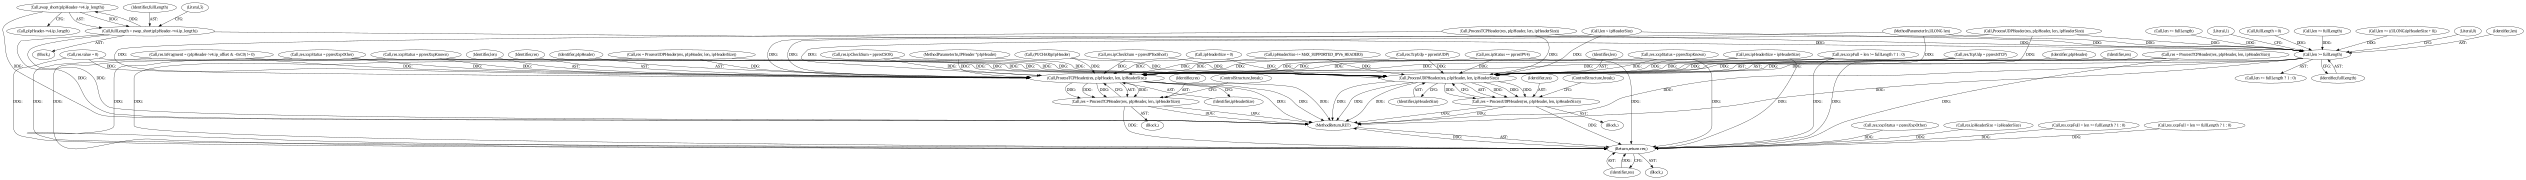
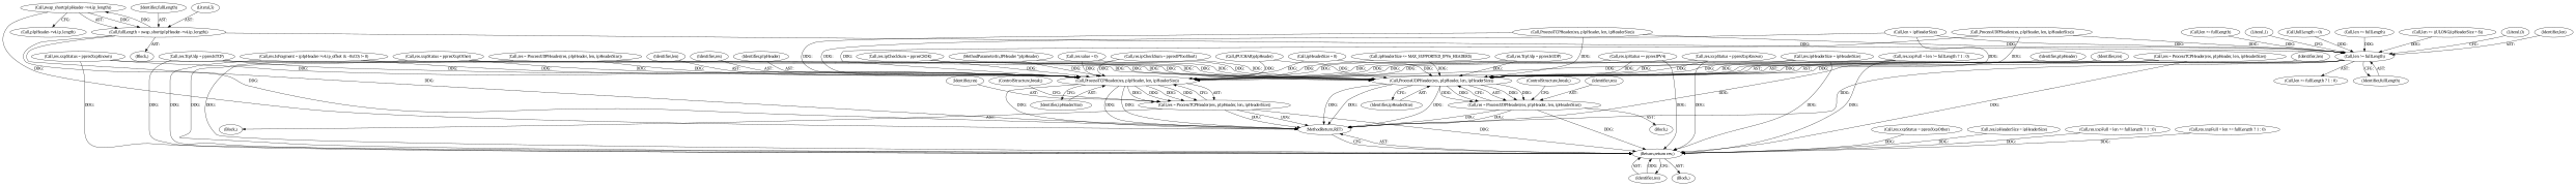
  digraph {
    fontname="PT Serif"
    node [fontname="PT Serif"]
    edge [fontname="PT Serif"]
    n1 [label="(Call,swap_short(pIpHeader->v4.ip_length))"]
    n2 [label="(Call,fullLength = swap_short(pIpHeader->v4.ip_length))"]
    n3 [label="(Call,pIpHeader->v4.ip_length)"]
    n4 [label="(MethodReturn,RET)"]
    n5 [label="(Call,len >= fullLength)"]
    n6 [label="(Block,)"]
    n7 [label="(Return,return res;)"]
    n8 [label="(Call,ProcessTCPHeader(res, pIpHeader, len, ipHeaderSize))"]
    n9 [label="(Call,ProcessUDPHeader(res, pIpHeader, len, ipHeaderSize))"]
    n10 [label="(Call,len >= fullLength ? 1 : 0)"]
    n11 [label="(Identifier,fullLength)"]
    n12 [label="(Call,res = ProcessTCPHeader(res, pIpHeader, len, ipHeaderSize))"]
    n13 [label="(Identifier,ipHeaderSize)"]
    n14 [label="(Call,res = ProcessUDPHeader(res, pIpHeader, len, ipHeaderSize))"]
    n15 [label="(Identifier,ipHeaderSize)"]
    n16 [label="(Block,)"]
    n17 [label="(Identifier,res)"]
    n18 [label="(Block,)"]
    n19 [label="(Block,)"]
    n20 [label="(Identifier,res)"]
    n21 [label="(Identifier,len)"]
    n22 [label="(Call,res.xxpStatus = ppresXxpOther)"]
-   n23 [label="(MethodParameterIn,ULONG len)"]
    n24 [label="(ControlStructure,break;)"]
    n25 [label="(Call,fullLength = 0)"]
    n26 [label="(Identifier,fullLength)"]
    n27 [label="(Identifier,res)"]
    n28 [label="(Call,res.xxpStatus = ppresXxpKnown)"]
    n29 [label="(Call,res.value = 0)"]
    n30 [label="(Call,res.IsFragment = (pIpHeader->v4.ip_offset & ~0xC0) != 0)"]
    n31 [label="(Call,res.ipCheckSum = ppresIPTooShort)"]
    n32 [label="(Call,len >= fullLength)"]
    n33 [label="(Call,len >= ((ULONG)ipHeaderSize + 8))"]
    n34 [label="(Call,ipHeaderSize = 0)"]
    n35 [label="(MethodParameterIn,IPHeader *pIpHeader)"]
    n36 [label="(Call,(PUCHAR)pIpHeader)"]
    n37 [label="(Identifier,res)"]
    n38 [label="(Call,res.xxpStatus = ppresXxpOther)"]
    n39 [label="(Call,res.ipHeaderSize = ipHeaderSize)"]
    n40 [label="(Call,res.xxpFull = len >= fullLength ? 1 : 0)"]
    n41 [label="(Literal,0)"]
    n42 [label="(Call,res = ProcessUDPHeader(res, pIpHeader, len, ipHeaderSize))"]
    n43 [label="(Call,ipHeaderSize <= MAX_SUPPORTED_IPV6_HEADERS)"]
    n44 [label="(Call,res.TcpUdp = ppresIsUDP)"]
    n45 [label="(Call,res.TcpUdp = ppresIsTCP)"]
    n46 [label="(Call,ProcessUDPHeader(res, pIpHeader, len, ipHeaderSize))"]
    n47 [label="(Identifier,pIpHeader)"]
    n48 [label="(Identifier,res)"]
    n49 [label="(Literal,3)"]
    n50 [label="(Call,res.xxpFull = len >= fullLength ? 1 : 0)"]
    n51 [label="(Call,res = ProcessTCPHeader(res, pIpHeader, len, ipHeaderSize))"]
    n52 [label="(Identifier,len)"]
    n53 [label="(Call,res.ipStatus == ppresIPV4)"]
    n54 [label="(Call,res.xxpStatus = ppresXxpKnown)"]
    n55 [label="(Call,res.ipHeaderSize = ipHeaderSize)"]
    n56 [label="(Call,res.xxpFull = len >= fullLength ? 1 : 0)"]
    n57 [label="(Identifier,len)"]
    n58 [label="(Identifier,pIpHeader)"]
    n59 [label="(Call,res.ipCheckSum = ppresCSOK)"]
    n60 [label="(Call,ProcessTCPHeader(res, pIpHeader, len, ipHeaderSize))"]
    n61 [label="(Call,len < ipHeaderSize)"]
    n62 [label="(Call,len >= fullLength)"]
    n63 [label="(Literal,1)"]
    n64 [label="(ControlStructure,break;)"]
    n1 -> n2 [label="AST: "]
    n1 -> n2 [label="DDG: "]
    n1 -> n3 [label="CFG: "]
    n1 -> n4 [label="DDG: "]
    n2 -> n1 [label="DDG: "]
    n2 -> n4 [label="DDG: "]
    n2 -> n4 [label="DDG: "]
    n2 -> n5 [label="DDG: "]
    n2 -> n6 [label="AST: "]
-   n4 -> n7 [label="AST: "]
+   n4 -> n7 [label="CFG: "]
    n5 -> n4 [label="DDG: "]
    n5 -> n4 [label="DDG: "]
    n5 -> n8 [label="DDG: "]
    n5 -> n9 [label="DDG: "]
    n5 -> n10 [label="AST: "]
    n5 -> n11 [label="CFG: "]
-   n7 -> n4 [label="DDG: "]
+   n7 -> n4 [label="AST: "]
    n7 -> n17 [label="CFG: "]
    n7 -> n18 [label="AST: "]
    n8 -> n4 [label="DDG: "]
    n8 -> n4 [label="DDG: "]
    n8 -> n4 [label="DDG: "]
    n8 -> n12 [label="AST: "]
    n8 -> n12 [label="DDG: "]
    n8 -> n12 [label="DDG: "]
    n8 -> n12 [label="DDG: "]
    n8 -> n12 [label="DDG: "]
    n8 -> n13 [label="CFG: "]
    n9 -> n4 [label="DDG: "]
    n9 -> n4 [label="DDG: "]
    n9 -> n4 [label="DDG: "]
    n9 -> n14 [label="AST: "]
    n9 -> n14 [label="DDG: "]
    n9 -> n14 [label="DDG: "]
    n9 -> n14 [label="DDG: "]
    n9 -> n14 [label="DDG: "]
    n9 -> n15 [label="CFG: "]
    n11 -> n5 [label="AST: "]
    n12 -> n4 [label="DDG: "]
    n12 -> n4 [label="DDG: "]
    n12 -> n7 [label="DDG: "]
    n12 -> n8 [label="CFG: "]
    n12 -> n16 [label="AST: "]
    n13 -> n8 [label="AST: "]
    n14 -> n4 [label="DDG: "]
    n14 -> n4 [label="DDG: "]
    n14 -> n7 [label="DDG: "]
    n14 -> n9 [label="CFG: "]
    n14 -> n19 [label="AST: "]
    n15 -> n9 [label="AST: "]
    n17 -> n7 [label="AST: "]
    n17 -> n7 [label="DDG: "]
    n20 -> n12 [label="AST: "]
    n21 -> n8 [label="AST: "]
    n22 -> n7 [label="DDG: "]
-   n23 -> n5 [label="DDG: "]
-   n23 -> n8 [label="DDG: "]
-   n23 -> n9 [label="DDG: "]
    n24 -> n12 [label="CFG: "]
    n25 -> n5 [label="DDG: "]
    n26 -> n2 [label="AST: "]
    n27 -> n14 [label="AST: "]
    n28 -> n7 [label="DDG: "]
    n28 -> n8 [label="DDG: "]
    n28 -> n9 [label="DDG: "]
-   n29 -> n7 [label="DDG: "]
    n29 -> n8 [label="DDG: "]
    n29 -> n9 [label="DDG: "]
    n30 -> n7 [label="DDG: "]
    n30 -> n8 [label="DDG: "]
    n30 -> n9 [label="DDG: "]
    n31 -> n8 [label="DDG: "]
    n31 -> n9 [label="DDG: "]
    n32 -> n5 [label="DDG: "]
    n33 -> n5 [label="DDG: "]
    n34 -> n8 [label="DDG: "]
    n34 -> n9 [label="DDG: "]
    n35 -> n8 [label="DDG: "]
    n35 -> n9 [label="DDG: "]
    n36 -> n8 [label="DDG: "]
    n36 -> n9 [label="DDG: "]
    n37 -> n8 [label="AST: "]
    n38 -> n7 [label="DDG: "]
    n38 -> n8 [label="DDG: "]
    n38 -> n9 [label="DDG: "]
    n39 -> n7 [label="DDG: "]
    n40 -> n7 [label="DDG: "]
    n41 -> n5 [label="CFG: "]
    n42 -> n7 [label="DDG: "]
    n42 -> n8 [label="DDG: "]
    n42 -> n9 [label="DDG: "]
    n43 -> n8 [label="DDG: "]
    n43 -> n9 [label="DDG: "]
    n44 -> n8 [label="DDG: "]
    n44 -> n9 [label="DDG: "]
    n45 -> n7 [label="DDG: "]
    n45 -> n8 [label="DDG: "]
    n45 -> n9 [label="DDG: "]
    n46 -> n5 [label="DDG: "]
    n46 -> n8 [label="DDG: "]
    n46 -> n9 [label="DDG: "]
    n47 -> n9 [label="AST: "]
    n48 -> n9 [label="AST: "]
-   n49 -> n2 [label="CFG: "]
+   n49 -> n2 [label="AST: "]
    n50 -> n7 [label="DDG: "]
    n51 -> n7 [label="DDG: "]
    n51 -> n8 [label="DDG: "]
    n51 -> n9 [label="DDG: "]
    n52 -> n9 [label="AST: "]
    n53 -> n7 [label="DDG: "]
    n53 -> n8 [label="DDG: "]
    n53 -> n9 [label="DDG: "]
    n54 -> n7 [label="DDG: "]
    n54 -> n8 [label="DDG: "]
    n54 -> n9 [label="DDG: "]
    n55 -> n7 [label="DDG: "]
    n55 -> n8 [label="DDG: "]
    n55 -> n9 [label="DDG: "]
    n56 -> n7 [label="DDG: "]
    n56 -> n8 [label="DDG: "]
    n56 -> n9 [label="DDG: "]
    n57 -> n5 [label="AST: "]
    n58 -> n8 [label="AST: "]
    n59 -> n8 [label="DDG: "]
    n59 -> n9 [label="DDG: "]
    n60 -> n5 [label="DDG: "]
    n60 -> n8 [label="DDG: "]
    n60 -> n9 [label="DDG: "]
    n61 -> n5 [label="DDG: "]
    n61 -> n8 [label="DDG: "]
    n61 -> n9 [label="DDG: "]
    n62 -> n5 [label="DDG: "]
    n63 -> n5 [label="CFG: "]
    n64 -> n14 [label="CFG: "]
  }
